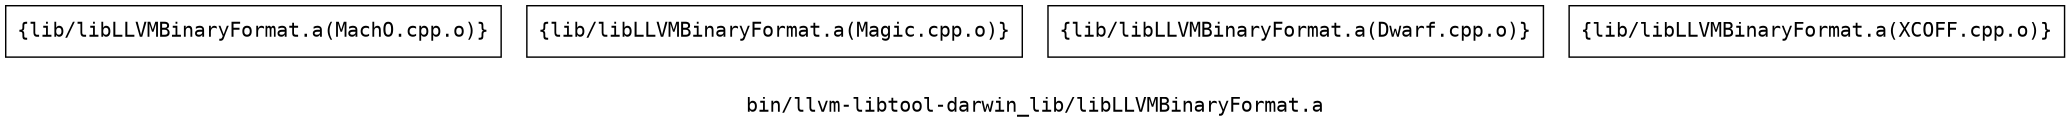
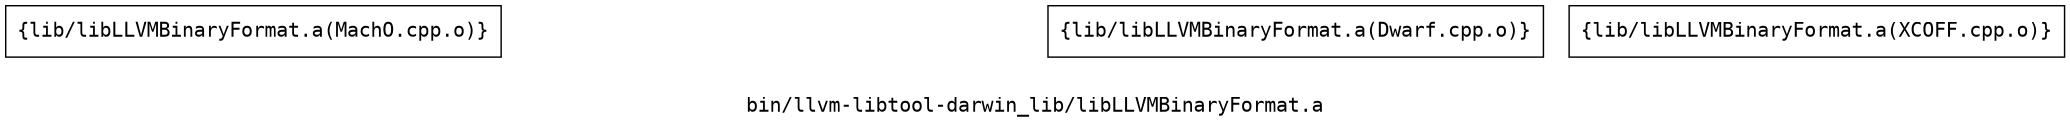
  digraph {
    label="bin/llvm-libtool-darwin_lib/libLLVMBinaryFormat.a"
    rankdir=TB
    fontname="DejaVu Sans Mono"
    node [group=0 shape=box fontname="DejaVu Sans Mono"]
    n1 [label="{lib/libLLVMBinaryFormat.a(MachO.cpp.o)}"]
-   n2 [label="{lib/libLLVMBinaryFormat.a(Magic.cpp.o)}"]
    n3 [label="{lib/libLLVMBinaryFormat.a(Dwarf.cpp.o)}"]
    n4 [label="{lib/libLLVMBinaryFormat.a(XCOFF.cpp.o)}"]
  }
